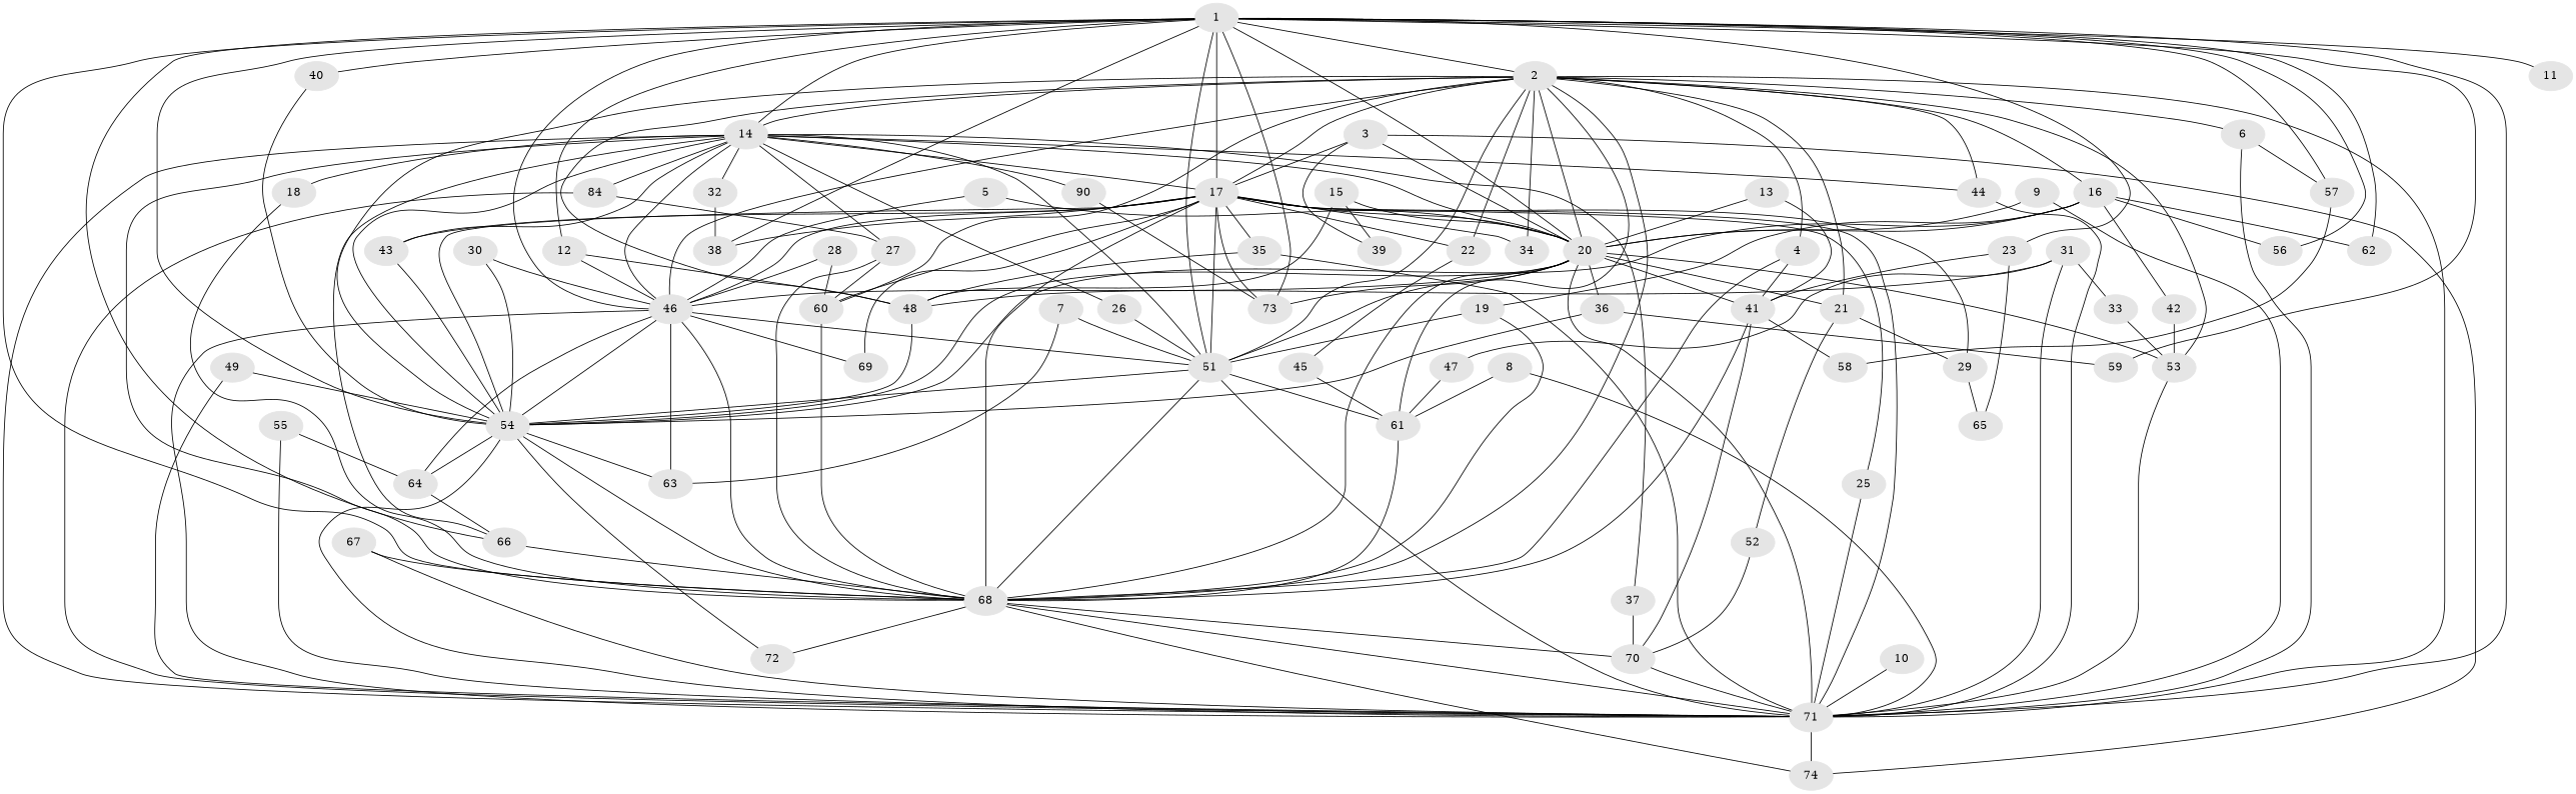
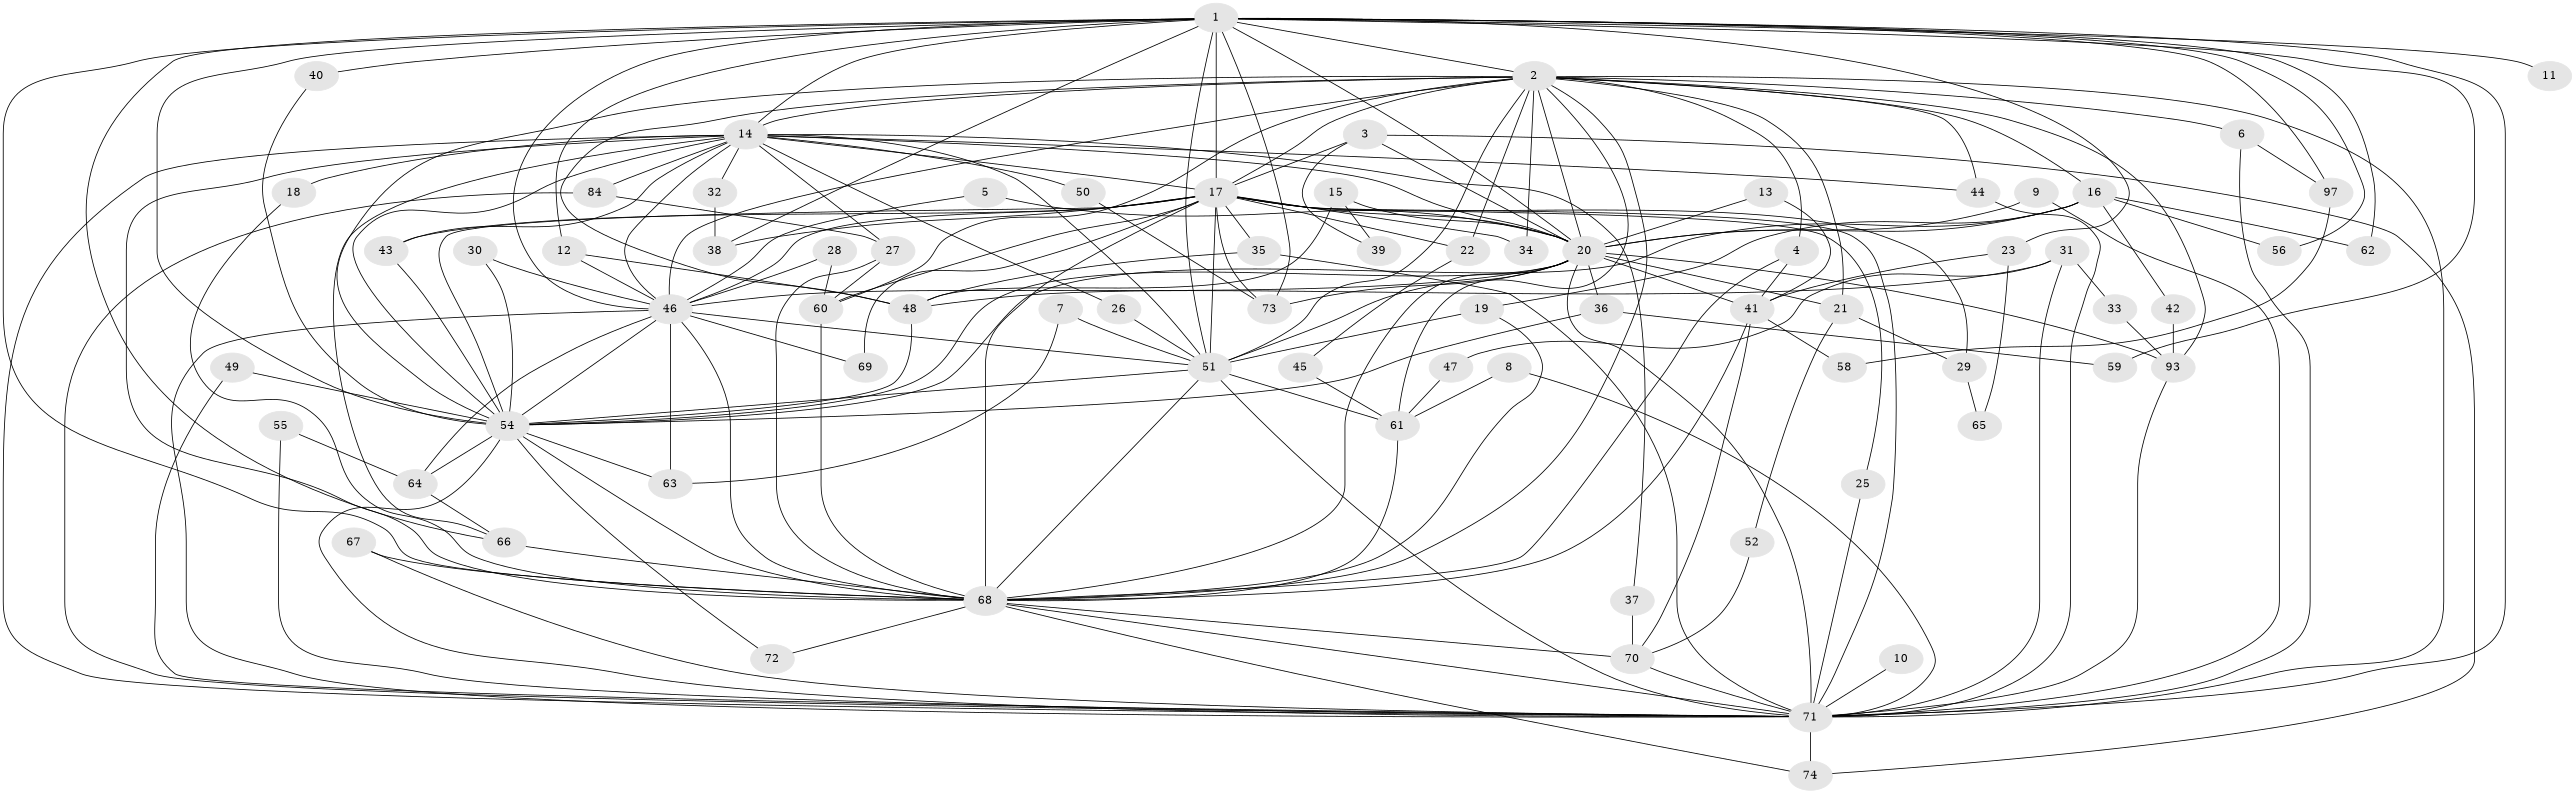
  graph {
    node [color=gray90 style=filled]
    edge [weight=1.0]
    1
    2
    11
    12
    14
    17
    20
    23
    38
    40
    46
    51
    54
    56
-   57
+   57 [label=97]
    59
    62
    66
    68
    71
    73
    4
    6
    16
    21
    22
    34
    44
    48
-   53
+   53 [label=93]
    60
    61
    18
    n34 [label=84]
    26
    27
    32
    37
    43
-   50 [label=90]
+   50
    25
    29
    35
    69
    41
    36
    65
    63
    64
    72
    58
    74
    70
    19
    42
    52
    45
    3
    39
    5
    7
    8
    9
    10
    13
    15
    28
    30
    31
    33
    47
    49
    55
    67
    1 -- 2
    1 -- 11
    1 -- 12
    1 -- 14
    1 -- 17
    1 -- 20
    1 -- 23
    1 -- 38 [weight=2.0]
    1 -- 40
    1 -- 46
    1 -- 51
    1 -- 54
    1 -- 56
    1 -- 57
    1 -- 59
    1 -- 62
    1 -- 66
    1 -- 68
    1 -- 71
    1 -- 73
    2 -- 14
    2 -- 17 [weight=2.0]
    2 -- 20
    2 -- 46
    2 -- 51 [weight=2.0]
    2 -- 54 [weight=2.0]
    2 -- 68
    2 -- 71 [weight=2.0]
    2 -- 4
    2 -- 6
    2 -- 16
    2 -- 21
    2 -- 22
    2 -- 34
    2 -- 44
    2 -- 48
    2 -- 53
    2 -- 60
    2 -- 61
    12 -- 46
    12 -- 48
    14 -- 17 [weight=2.0]
    14 -- 20
    14 -- 46
    14 -- 51
    14 -- 54
    14 -- 66
    14 -- 68
    14 -- 71
    14 -- 44
    14 -- 18 [weight=2.0]
    14 -- n34
    14 -- 26
    14 -- 27
    14 -- 32
    14 -- 37
    14 -- 43
    14 -- 50
    17 -- 20 [weight=2.0]
    17 -- 38
    17 -- 46
    17 -- 51
    17 -- 54
    17 -- 68 [weight=2.0]
    17 -- 71
    17 -- 73
    17 -- 22
    17 -- 34
    17 -- 60
    17 -- 43
    17 -- 25
    17 -- 29
    17 -- 35
    17 -- 69
    20 -- 46
    20 -- 51
    20 -- 54
    20 -- 68
    20 -- 71
    20 -- 73
    20 -- 21
    20 -- 53
    20 -- 41
    20 -- 36
    23 -- 41
    23 -- 65
    40 -- 54
    46 -- 51
    46 -- 54
    46 -- 68 [weight=2.0]
    46 -- 71
    46 -- 69
    46 -- 63
    46 -- 64
    51 -- 54
    51 -- 68
    51 -- 71
    51 -- 61
    54 -- 68
    54 -- 71
    54 -- 63
    54 -- 64
    54 -- 72
    57 -- 58
    66 -- 68
    68 -- 71
    68 -- 72
    68 -- 74
    68 -- 70
    71 -- 74
    4 -- 68
    4 -- 41
    6 -- 57
    6 -- 71
    16 -- 20
    16 -- 54
    16 -- 56
    16 -- 62
    16 -- 19
    16 -- 42
    21 -- 29
    21 -- 52
    22 -- 45
    44 -- 71
    48 -- 54
    53 -- 71
    60 -- 68
    61 -- 68
    18 -- 68
    n34 -- 71
    n34 -- 27
    26 -- 51
    27 -- 68
    27 -- 60
    32 -- 38
    37 -- 70
    43 -- 54
    50 -- 73
    25 -- 71
    29 -- 65
    35 -- 71
    35 -- 48
    41 -- 68
    41 -- 58
    41 -- 70
    36 -- 54
    36 -- 59
    64 -- 66
    70 -- 71
    19 -- 51
    19 -- 68
    42 -- 53
    52 -- 70
    45 -- 61
    3 -- 17
    3 -- 20
    3 -- 74
    3 -- 39
    5 -- 20
    5 -- 46
    7 -- 51
    7 -- 63
    8 -- 71 [weight=2.0]
    8 -- 61
    9 -- 20
    9 -- 71
    10 -- 71
    13 -- 20
    13 -- 41
    15 -- 20
    15 -- 48
    15 -- 39
    28 -- 46
    28 -- 60
    30 -- 46
    30 -- 54
    31 -- 71
    31 -- 48
    31 -- 33
    31 -- 47
    33 -- 53
    47 -- 61
    49 -- 54
    49 -- 71
    55 -- 71
    55 -- 64
    67 -- 68
    67 -- 71 [weight=2.0]
  }
